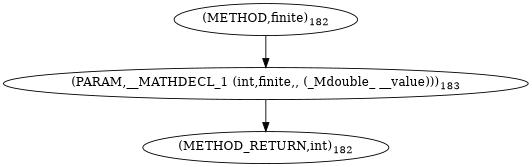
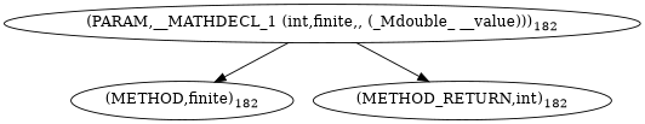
  digraph {
    n1 [label=<(METHOD,finite)<SUB>182</SUB>>]
-   n2 [label=<(PARAM,__MATHDECL_1 (int,finite,, (_Mdouble_ __value)))<SUB>183</SUB>>]
+   n2 [label=<(PARAM,__MATHDECL_1 (int,finite,, (_Mdouble_ __value)))<SUB>182</SUB>>]
    n3 [label=<(METHOD_RETURN,int)<SUB>182</SUB>>]
-   n1 -> n2
+   n2 -> n1
    n2 -> n3
  }
